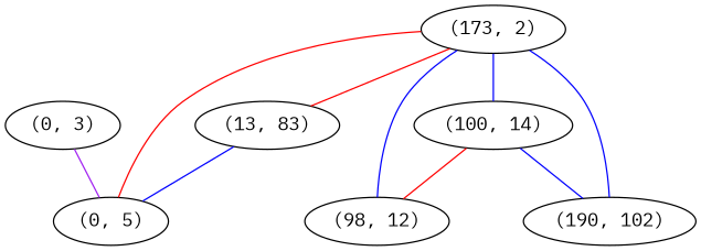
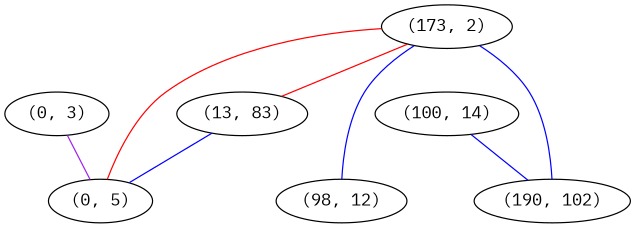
  graph {
    fontname="IBM Plex Mono"
    node [fontname="IBM Plex Mono"]
    edge [color=blue fontname="IBM Plex Mono" weight=1]
    n1 [label="(0, 3)"]
    n2 [label="(0, 5)"]
    "(173, 2)"
    "(100, 14)"
    "(98, 12)"
    "(190, 102)"
    "(13, 83)"
    n1 -- n2 [color=purple weight=4]
    "(173, 2)" -- n2 [color=red]
-   "(173, 2)" -- "(100, 14)" [weight=3]
    "(173, 2)" -- "(98, 12)" [weight=3]
    "(173, 2)" -- "(190, 102)" [weight=3]
    "(173, 2)" -- "(13, 83)" [color=red]
-   "(100, 14)" -- "(98, 12)" [color=red]
    "(100, 14)" -- "(190, 102)"
    "(13, 83)" -- n2 [weight=3]
  }
